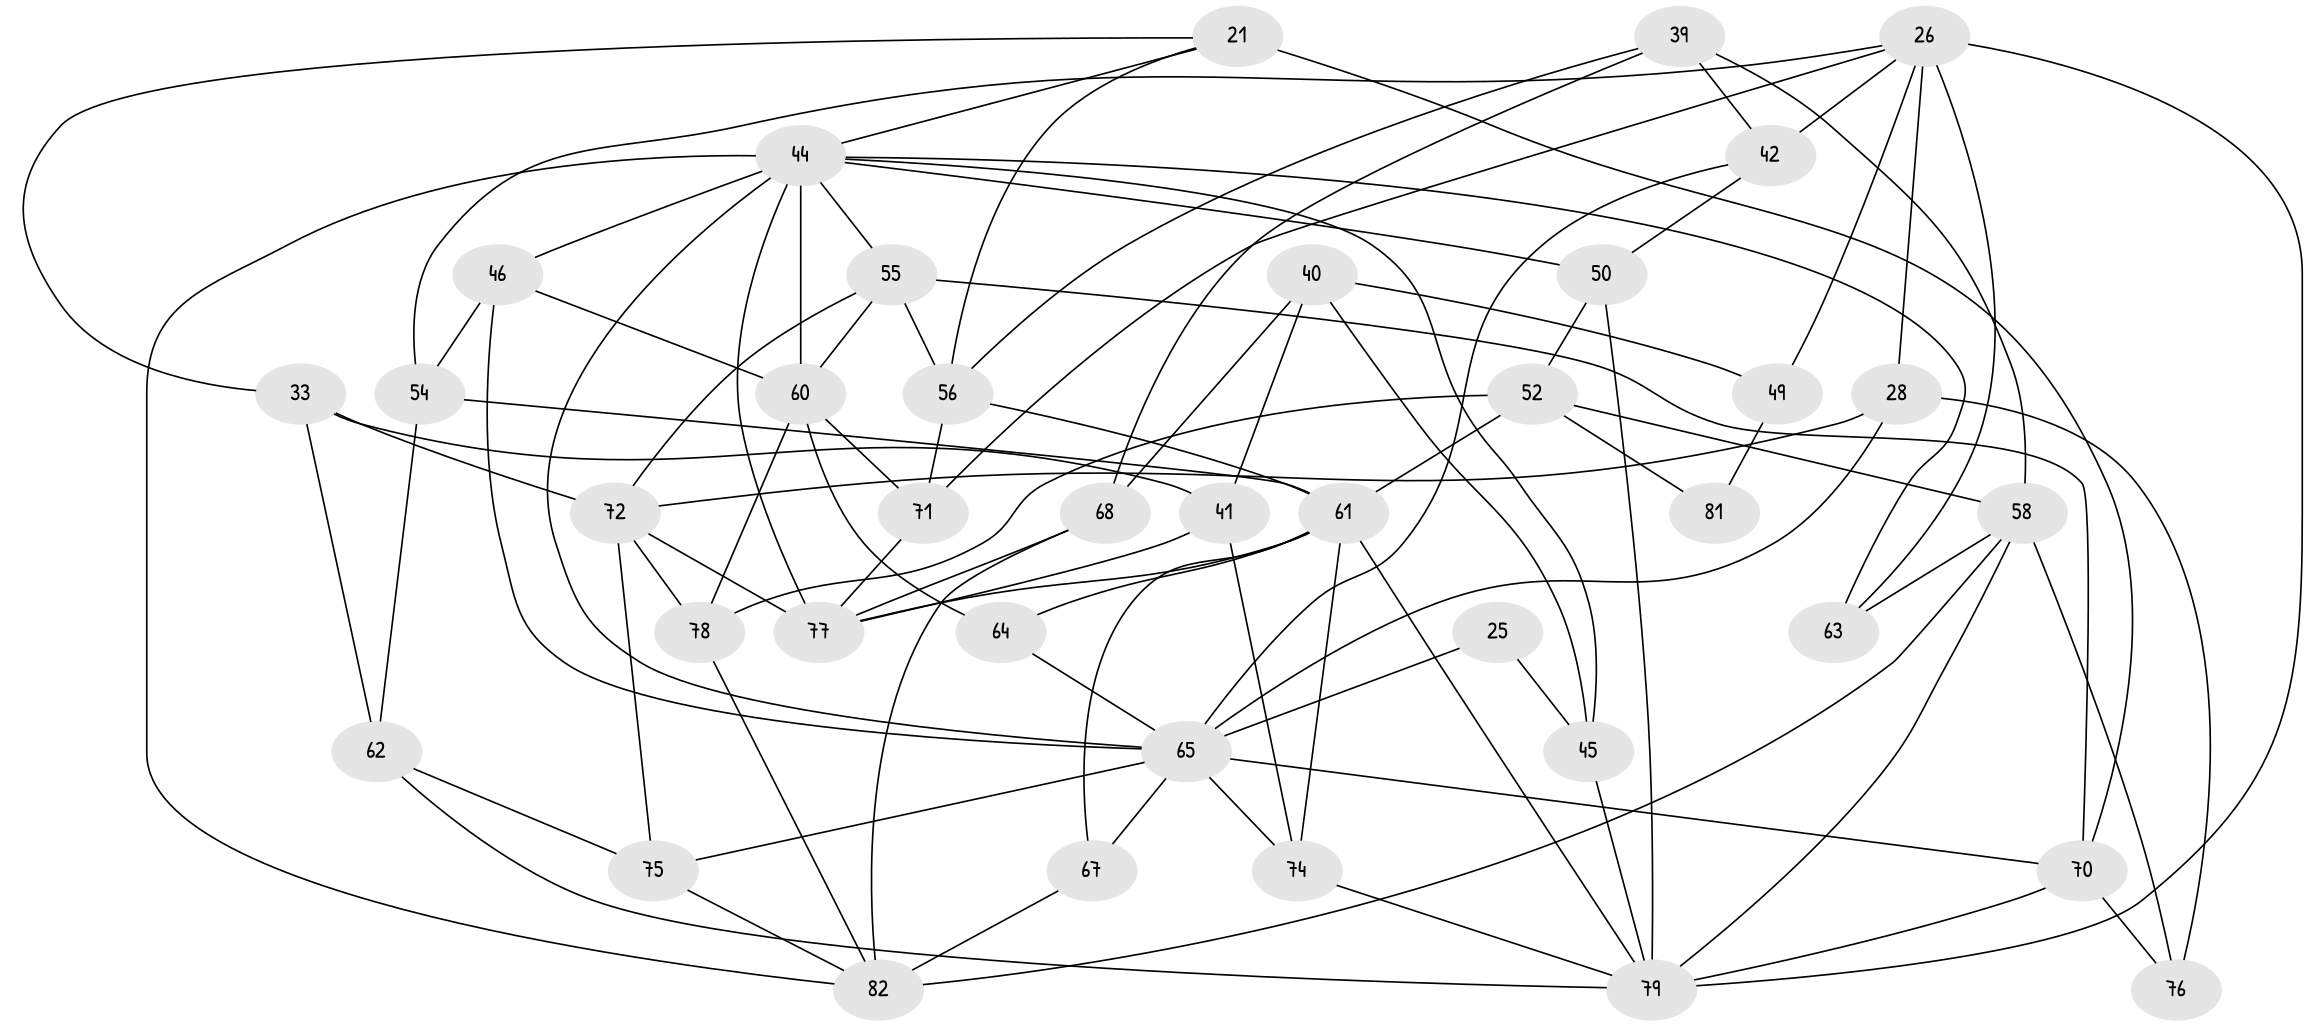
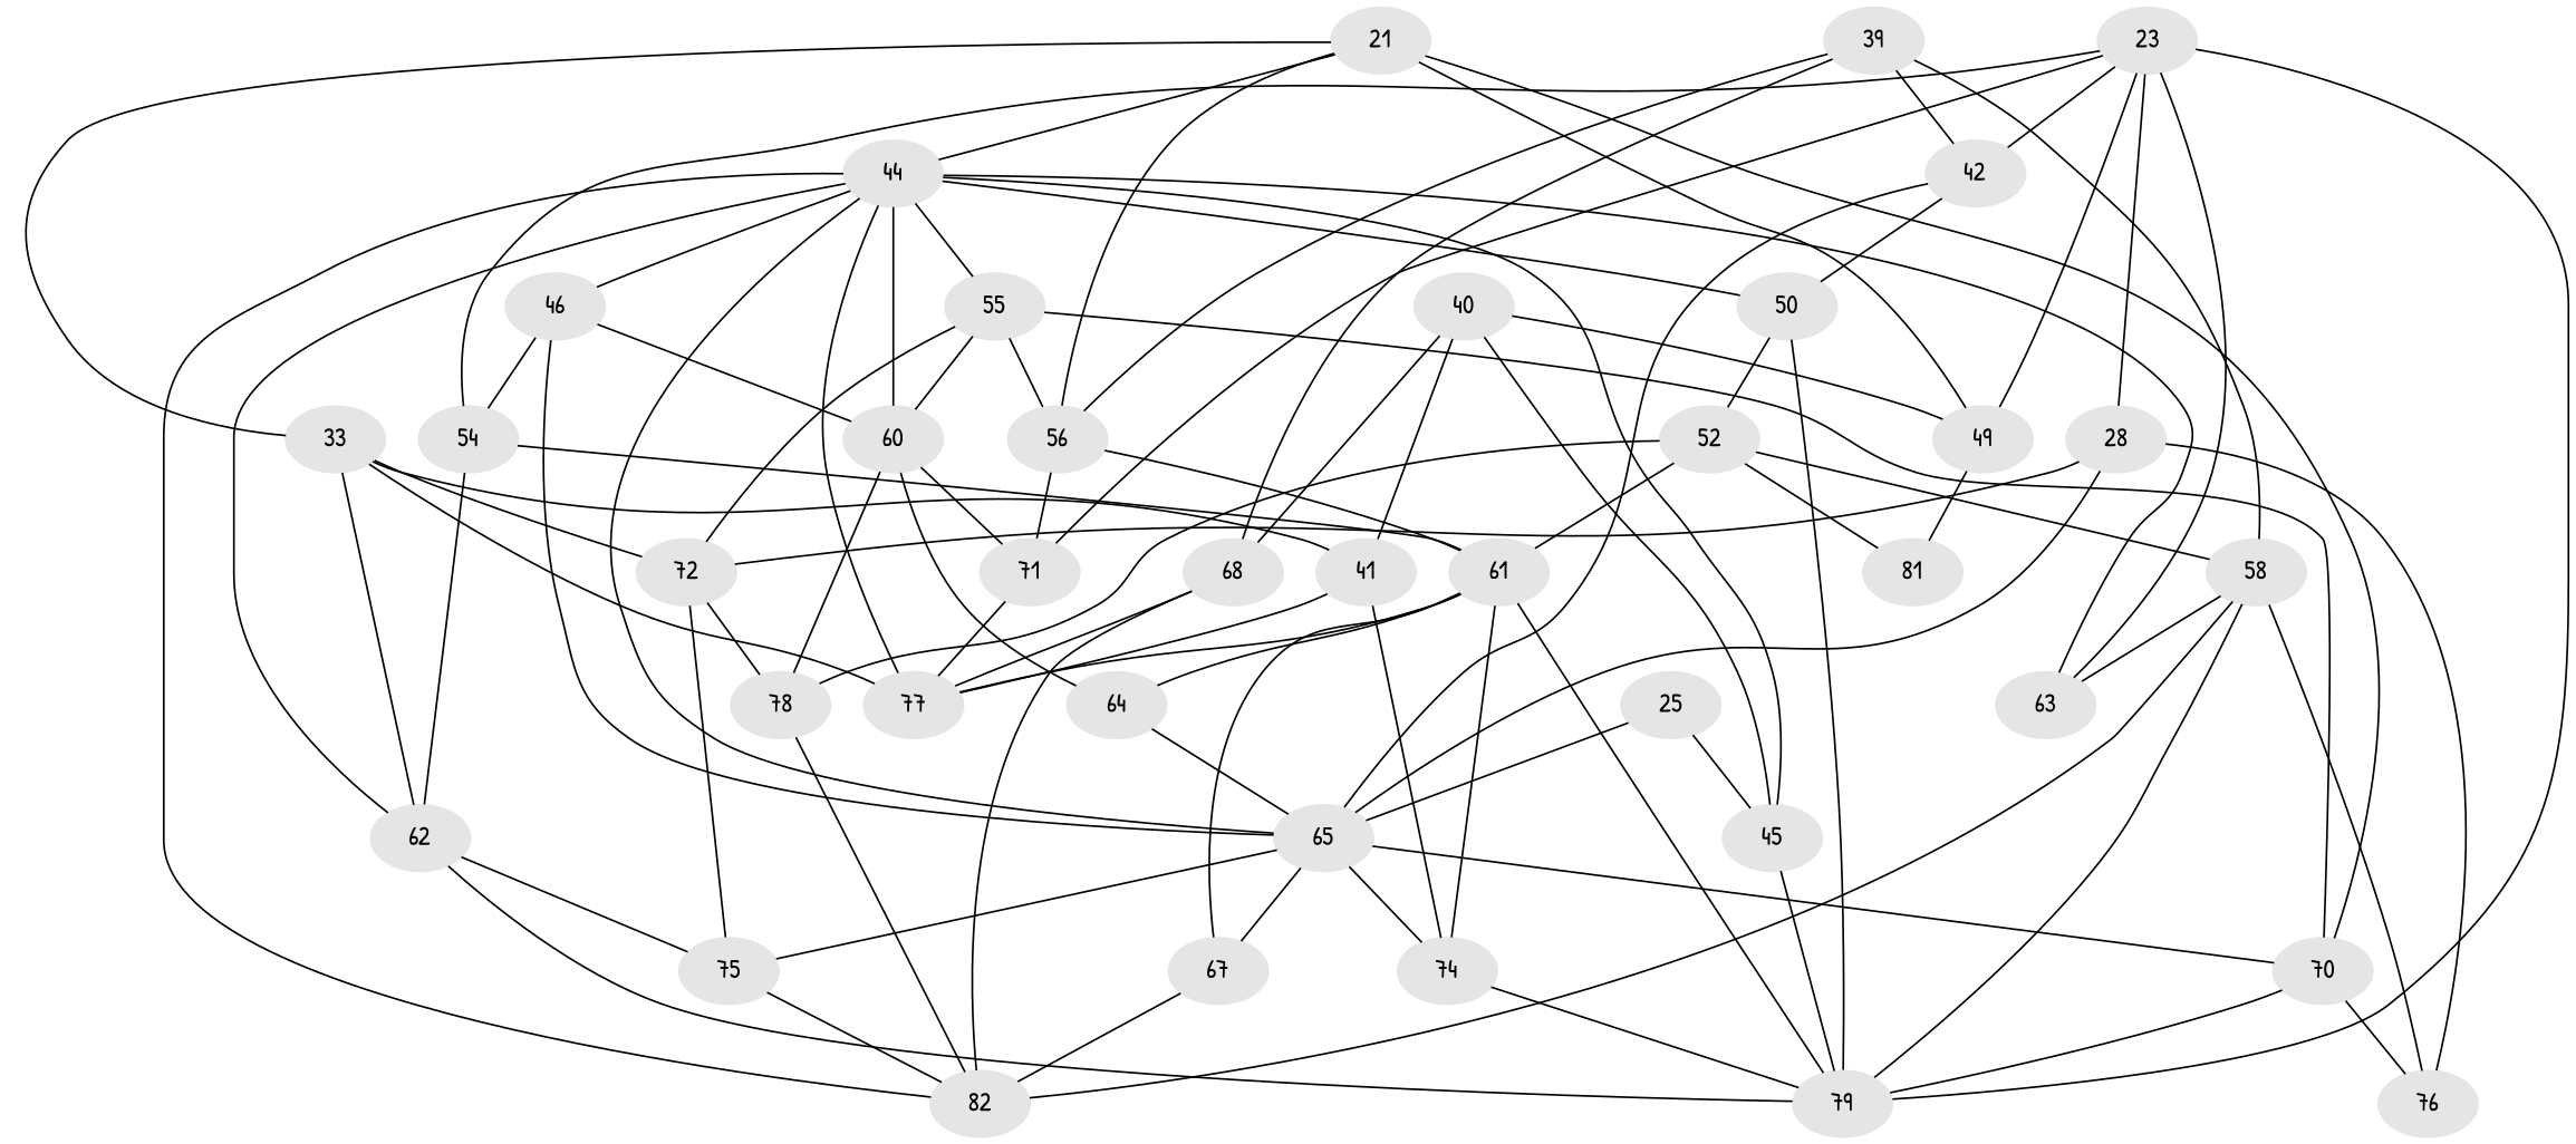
  graph {
    fontname="Patrick Hand"
    node [color=gray90 fontname="Patrick Hand" style=filled]
    edge [fontname="Patrick Hand"]
    21 [super="+15"]
    33
    44 [super="+19+31+32"]
    49
    56 [super="+1"]
    70 [super="+11+30"]
    72 [super="+2+59+3"]
    41
    62 [super="+36"]
    63 [super="+14"]
    60 [super="+17+35"]
    65 [super="+25+57"]
    45
    77 [super="+48+24"]
    50
    46 [super="+27"]
    55
    82 [super="+18"]
    81
    71 [super="+43"]
    61 [super="+51"]
    79 [super="+73"]
    76 [super="+66"]
-   26 [super="+16"]
+   26 [super="+16" label=23]
    28 [super="+13"]
    42
    54
    78
    64 [super="+10+53"]
    67
    74
    75
    n33 [label=25]
    39
    68
    58 [super="+4"]
    40
    52 [super="+38"]
    21 -- 33
    21 -- 44
+   21 -- 49
    21 -- 56
    21 -- 70 [weight=2]
    33 -- 72
    33 -- 41
    33 -- 62
+   44 -- 62
    44 -- 63 [weight=2]
    44 -- 60 [weight=2]
    44 -- 65
    44 -- 45
    44 -- 77
    44 -- 50
    44 -- 46 [weight=2]
    44 -- 55
    44 -- 82
    49 -- 81
    56 -- 71 [weight=2]
    56 -- 61
    70 -- 79 [weight=2]
    70 -- 76 [weight=2]
-   72 -- 77 [weight=2]
+   33 -- 77 [weight=2]
    72 -- 78
    72 -- 75
    41 -- 77
    41 -- 74
    62 -- 79 [weight=2]
    62 -- 75
    60 -- 71
    60 -- 78
    60 -- 64
    65 -- 70
    65 -- 67
    65 -- 74
    65 -- 75
    45 -- 79
    50 -- 79
    50 -- 52
    46 -- 60
    46 -- 65
    46 -- 54
    55 -- 56
    55 -- 70
    55 -- 72
    55 -- 60
    71 -- 77 [weight=2]
    61 -- 77
    61 -- 79
    61 -- 64 [weight=2]
    61 -- 67
    61 -- 74
    26 -- 49
    26 -- 63
    26 -- 71
    26 -- 79
    26 -- 28 [weight=2]
    26 -- 42
    26 -- 54
    28 -- 72
    28 -- 65
    28 -- 76
    42 -- 65
    42 -- 50
    54 -- 62
    54 -- 61
    78 -- 82
    64 -- 65
    67 -- 82
    74 -- 79
    75 -- 82
    n33 -- 65 [weight=3]
    n33 -- 45
    39 -- 56
    39 -- 42
    39 -- 68
    39 -- 58
    68 -- 77
    68 -- 82
    58 -- 63
    58 -- 82
    58 -- 79
    58 -- 76 [weight=2]
    40 -- 49
    40 -- 41
    40 -- 45
    40 -- 68
    52 -- 81
    52 -- 61 [weight=2]
    52 -- 78
    52 -- 58
  }
